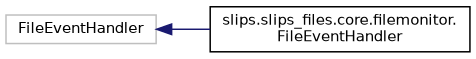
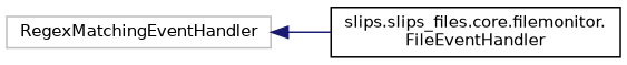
  digraph {
    rankdir=LR
    node [fillcolor=white fontname=Helvetica fontsize=10 shape=record style=filled]
-   n1 [color=grey75 height=0.2 label=FileEventHandler width=0.4]
+   n1 [color=grey75 height=0.2 label=RegexMatchingEventHandler width=0.4]
    n2 [color=black height=0.2 label="slips.slips_files.core.filemonitor.\lFileEventHandler" width=0.4]
    n1 -> n2 [color=midnightblue dir=back fontname=Helvetica fontsize=10 labelfontname=Helvetica labelfontsize=10 style=solid]
  }
